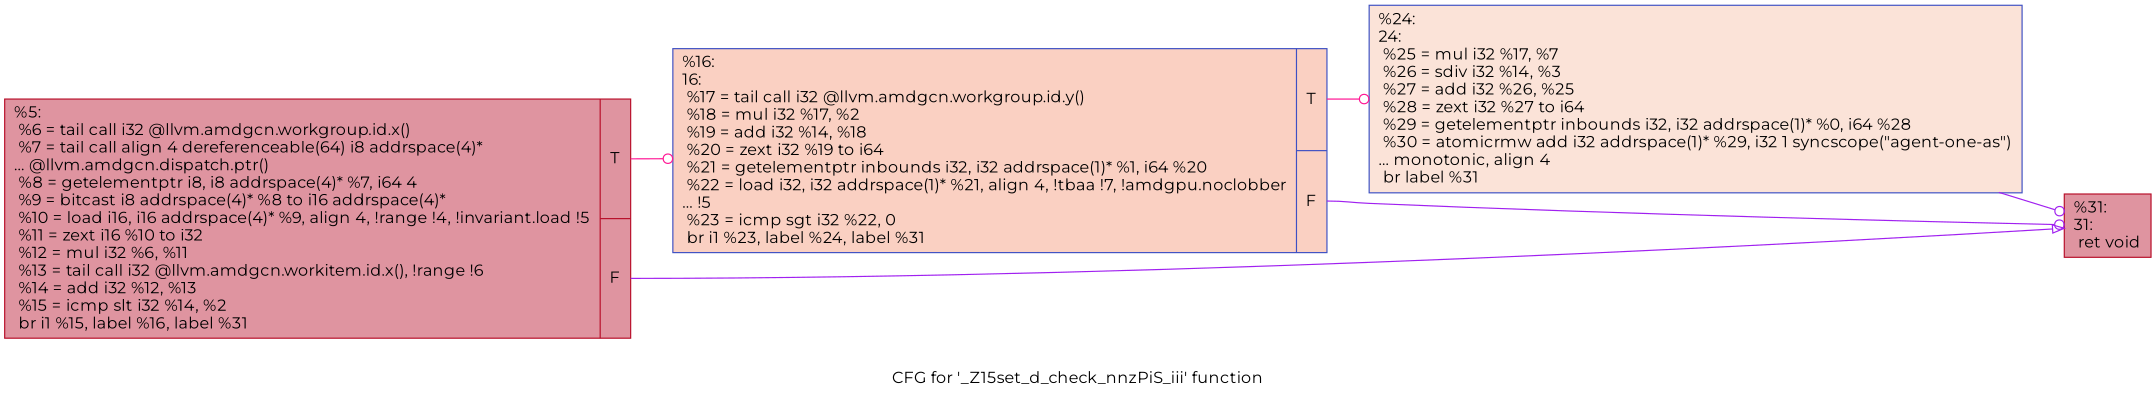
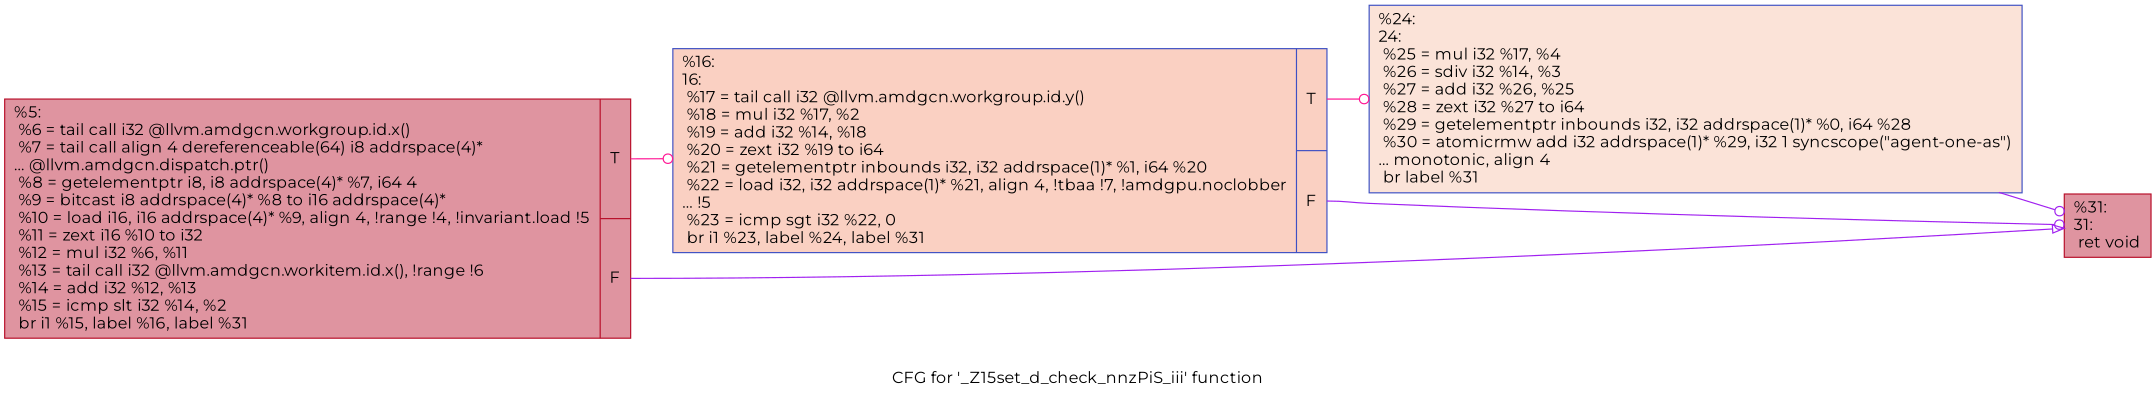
  digraph {
    label="CFG for '_Z15set_d_check_nnzPiS_iii' function"
    rankdir=LR
    fontname=Montserrat
    node [color="#b70d28ff" fillcolor="#b70d2870" shape=record style=filled fontname=Montserrat]
    edge [tailport=s0 color=purple arrowhead=odot fontname=Montserrat]
    n1 [label="{%5:\l  %6 = tail call i32 @llvm.amdgcn.workgroup.id.x()\l  %7 = tail call align 4 dereferenceable(64) i8 addrspace(4)*\l... @llvm.amdgcn.dispatch.ptr()\l  %8 = getelementptr i8, i8 addrspace(4)* %7, i64 4\l  %9 = bitcast i8 addrspace(4)* %8 to i16 addrspace(4)*\l  %10 = load i16, i16 addrspace(4)* %9, align 4, !range !4, !invariant.load !5\l  %11 = zext i16 %10 to i32\l  %12 = mul i32 %6, %11\l  %13 = tail call i32 @llvm.amdgcn.workitem.id.x(), !range !6\l  %14 = add i32 %12, %13\l  %15 = icmp slt i32 %14, %2\l  br i1 %15, label %16, label %31\l|{<s0>T|<s1>F}}"]
    n2 [color="#3d50c3ff" fillcolor="#f3947570" label="{%16:\l16:                                               \l  %17 = tail call i32 @llvm.amdgcn.workgroup.id.y()\l  %18 = mul i32 %17, %2\l  %19 = add i32 %14, %18\l  %20 = zext i32 %19 to i64\l  %21 = getelementptr inbounds i32, i32 addrspace(1)* %1, i64 %20\l  %22 = load i32, i32 addrspace(1)* %21, align 4, !tbaa !7, !amdgpu.noclobber\l... !5\l  %23 = icmp sgt i32 %22, 0\l  br i1 %23, label %24, label %31\l|{<s0>T|<s1>F}}"]
    n3 [label="{%31:\l31:                                               \l  ret void\l}"]
-   n4 [color="#3d50c3ff" fillcolor="#f6bfa670" label="{%24:\l24:                                               \l  %25 = mul i32 %17, %7\l  %26 = sdiv i32 %14, %3\l  %27 = add i32 %26, %25\l  %28 = zext i32 %27 to i64\l  %29 = getelementptr inbounds i32, i32 addrspace(1)* %0, i64 %28\l  %30 = atomicrmw add i32 addrspace(1)* %29, i32 1 syncscope(\"agent-one-as\")\l... monotonic, align 4\l  br label %31\l}"]
+   n4 [color="#3d50c3ff" fillcolor="#f6bfa670" label="{%24:\l24:                                               \l  %25 = mul i32 %17, %4\l  %26 = sdiv i32 %14, %3\l  %27 = add i32 %26, %25\l  %28 = zext i32 %27 to i64\l  %29 = getelementptr inbounds i32, i32 addrspace(1)* %0, i64 %28\l  %30 = atomicrmw add i32 addrspace(1)* %29, i32 1 syncscope(\"agent-one-as\")\l... monotonic, align 4\l  br label %31\l}"]
    n1 -> n2 [color=deeppink]
    n1 -> n3 [tailport=s1 arrowhead=onormal]
    n2 -> n3 [tailport=s1]
    n2 -> n4 [color=deeppink]
    n4 -> n3 [tailport=""]
  }
